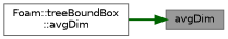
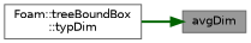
  digraph {
    rankdir=RL
    node [fontname=Helvetica fontsize=10 shape=box style=filled]
    n1 [color=gray40 fillcolor=grey60 fontcolor=black height=0.2 label=avgDim width=0.4]
-   n2 [color=grey40 fillcolor=white height=0.2 label="Foam::treeBoundBox\l::avgDim" width=0.4]
+   n2 [color=grey40 fillcolor=white height=0.2 label="Foam::treeBoundBox\l::typDim" width=0.4]
    n1 -> n2 [color=darkgreen dir=back fontname=Helvetica fontsize=10 labelfontname=Helvetica labelfontsize=10 style=bold]
  }
